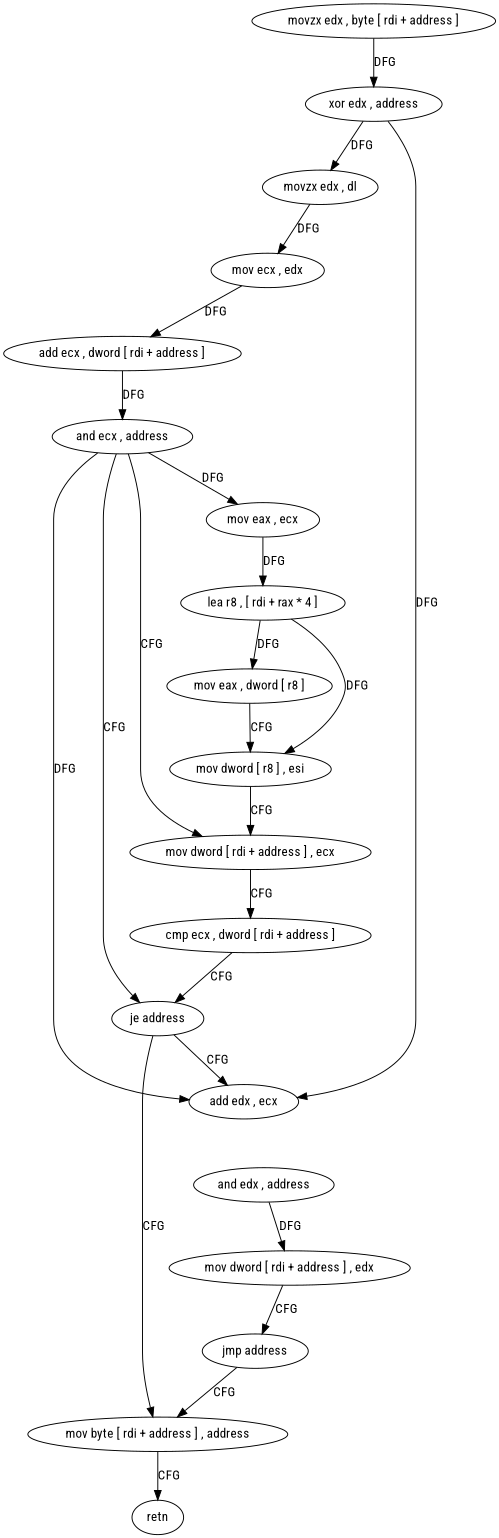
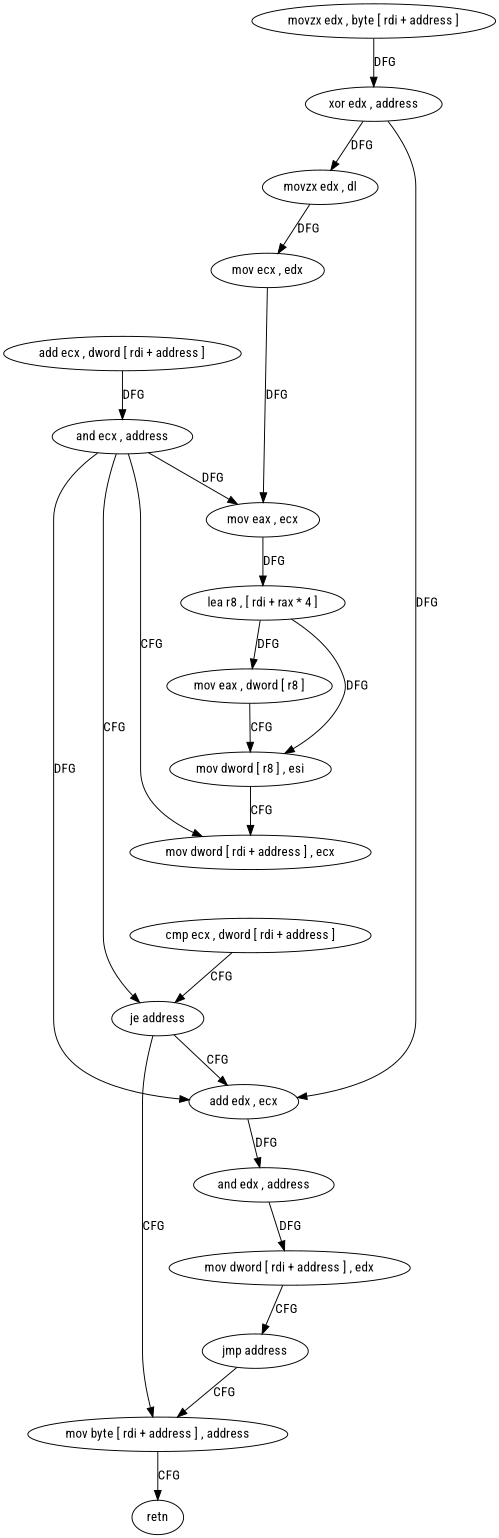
  digraph {
    fontname="Roboto Condensed"
    node [fontname="Roboto Condensed"]
    edge [fontname="Roboto Condensed"]
    n1 [label="movzx edx , byte [ rdi + address ]"]
    n2 [label="xor edx , address"]
    n3 [label="movzx edx , dl"]
    n4 [label="add edx , ecx"]
    n5 [label="mov ecx , edx"]
    n6 [label="add ecx , dword [ rdi + address ]"]
    n7 [label="and edx , address"]
    n8 [label="and ecx , address"]
    n9 [label="mov eax , ecx"]
    n10 [label="mov dword [ rdi + address ] , ecx"]
    n11 [label="je address"]
    n12 [label="lea r8 , [ rdi + rax * 4 ]"]
    n13 [label="cmp ecx , dword [ rdi + address ]"]
    n14 [label="mov byte [ rdi + address ] , address"]
    n15 [label="mov eax , dword [ r8 ]"]
    n16 [label="mov dword [ r8 ] , esi"]
    n17 [label=retn]
    n18 [label="mov dword [ rdi + address ] , edx"]
    n19 [label="jmp address"]
    n1 -> n2 [label=DFG]
    n2 -> n3 [label=DFG]
    n2 -> n4 [label=DFG]
    n3 -> n5 [label=DFG]
-   n5 -> n6 [label=DFG]
+   n4 -> n7 [label=DFG]
+   n5 -> n9 [label=DFG]
    n6 -> n8 [label=DFG]
    n7 -> n18 [label=DFG]
    n8 -> n4 [label=DFG]
    n8 -> n9 [label=DFG]
    n8 -> n10 [label=CFG]
    n8 -> n11 [label=CFG]
    n9 -> n12 [label=DFG]
-   n10 -> n13 [label=CFG]
    n11 -> n4 [label=CFG]
    n11 -> n14 [label=CFG]
    n12 -> n15 [label=DFG]
    n12 -> n16 [label=DFG]
    n13 -> n11 [label=CFG]
    n14 -> n17 [label=CFG]
    n15 -> n16 [label=CFG]
    n16 -> n10 [label=CFG]
    n18 -> n19 [label=CFG]
    n19 -> n14 [label=CFG]
  }
